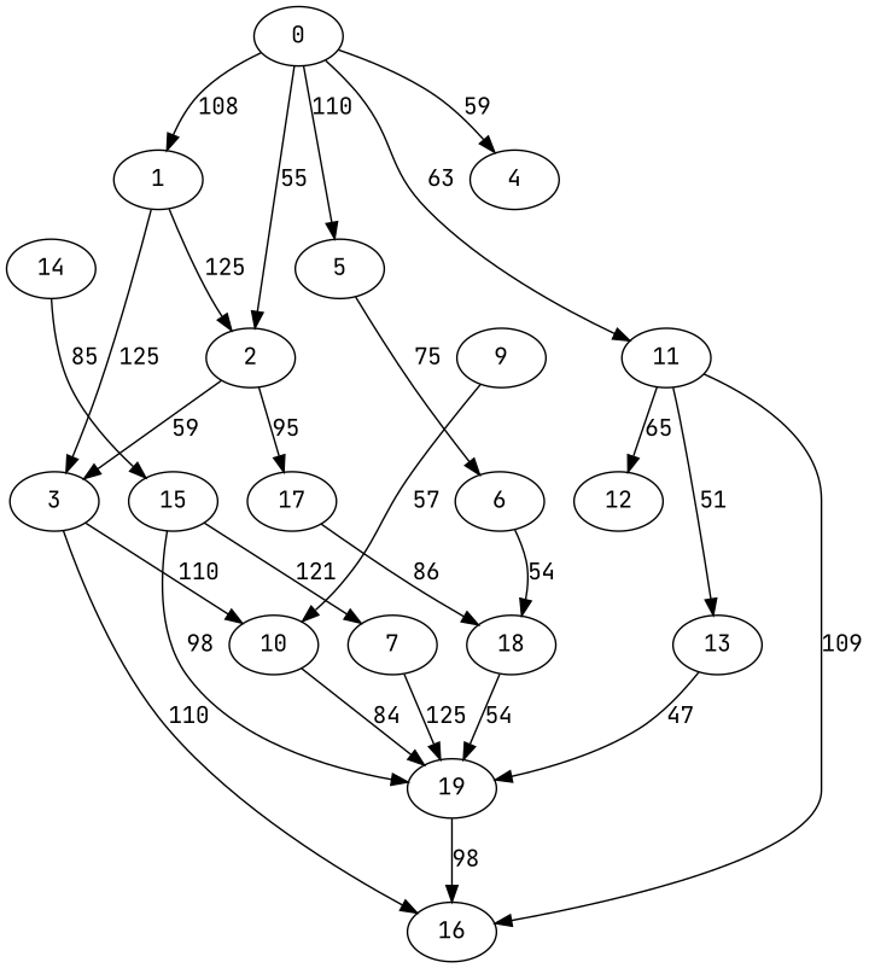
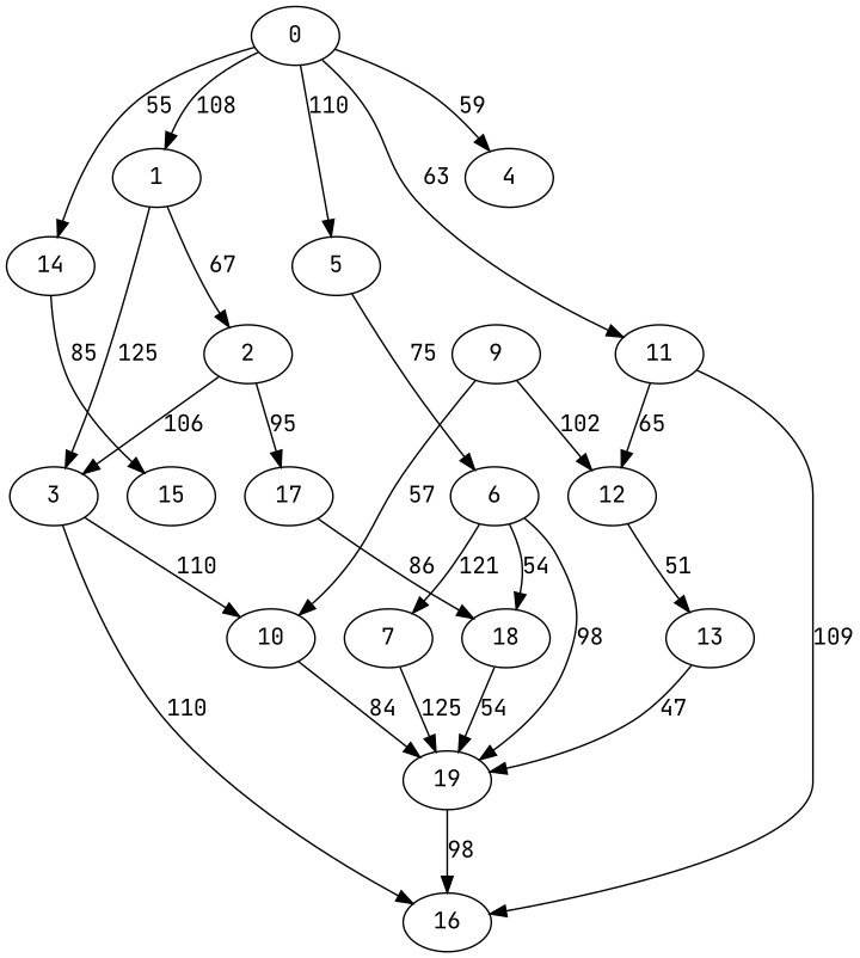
  digraph {
    fontname="JetBrains Mono"
    node [fontname="JetBrains Mono"]
    edge [fontname="JetBrains Mono"]
    0
    1
    4
    5
    11
    14
    2
    3
    6
    16
    12
    15
    17
    10
    18
    7
    13
    19
    9
    0 -> 1 [label=108]
    0 -> 4 [label=59]
    0 -> 5 [label=110]
    0 -> 11 [label=63]
-   0 -> 2 [label=55]
-   1 -> 2 [label=125]
+   0 -> 14 [label=55]
+   1 -> 2 [label=67]
    1 -> 3 [label=125]
    5 -> 6 [label=75]
    11 -> 16 [label=109]
    11 -> 12 [label=65]
    14 -> 15 [label=85]
-   2 -> 3 [label=59]
+   2 -> 3 [label=106]
    2 -> 17 [label=95]
    3 -> 16 [label=110]
    3 -> 10 [label=110]
    6 -> 18 [label=54]
-   15 -> 7 [label=121]
-   11 -> 13 [label=51]
-   15 -> 19 [label=98]
+   6 -> 7 [label=121]
+   12 -> 13 [label=51]
+   6 -> 19 [label=98]
    17 -> 18 [label=86]
    10 -> 19 [label=84]
    18 -> 19 [label=54]
    7 -> 19 [label=125]
    13 -> 19 [label=47]
    19 -> 16 [label=98]
+   9 -> 12 [label=102]
    9 -> 10 [label=57]
  }
